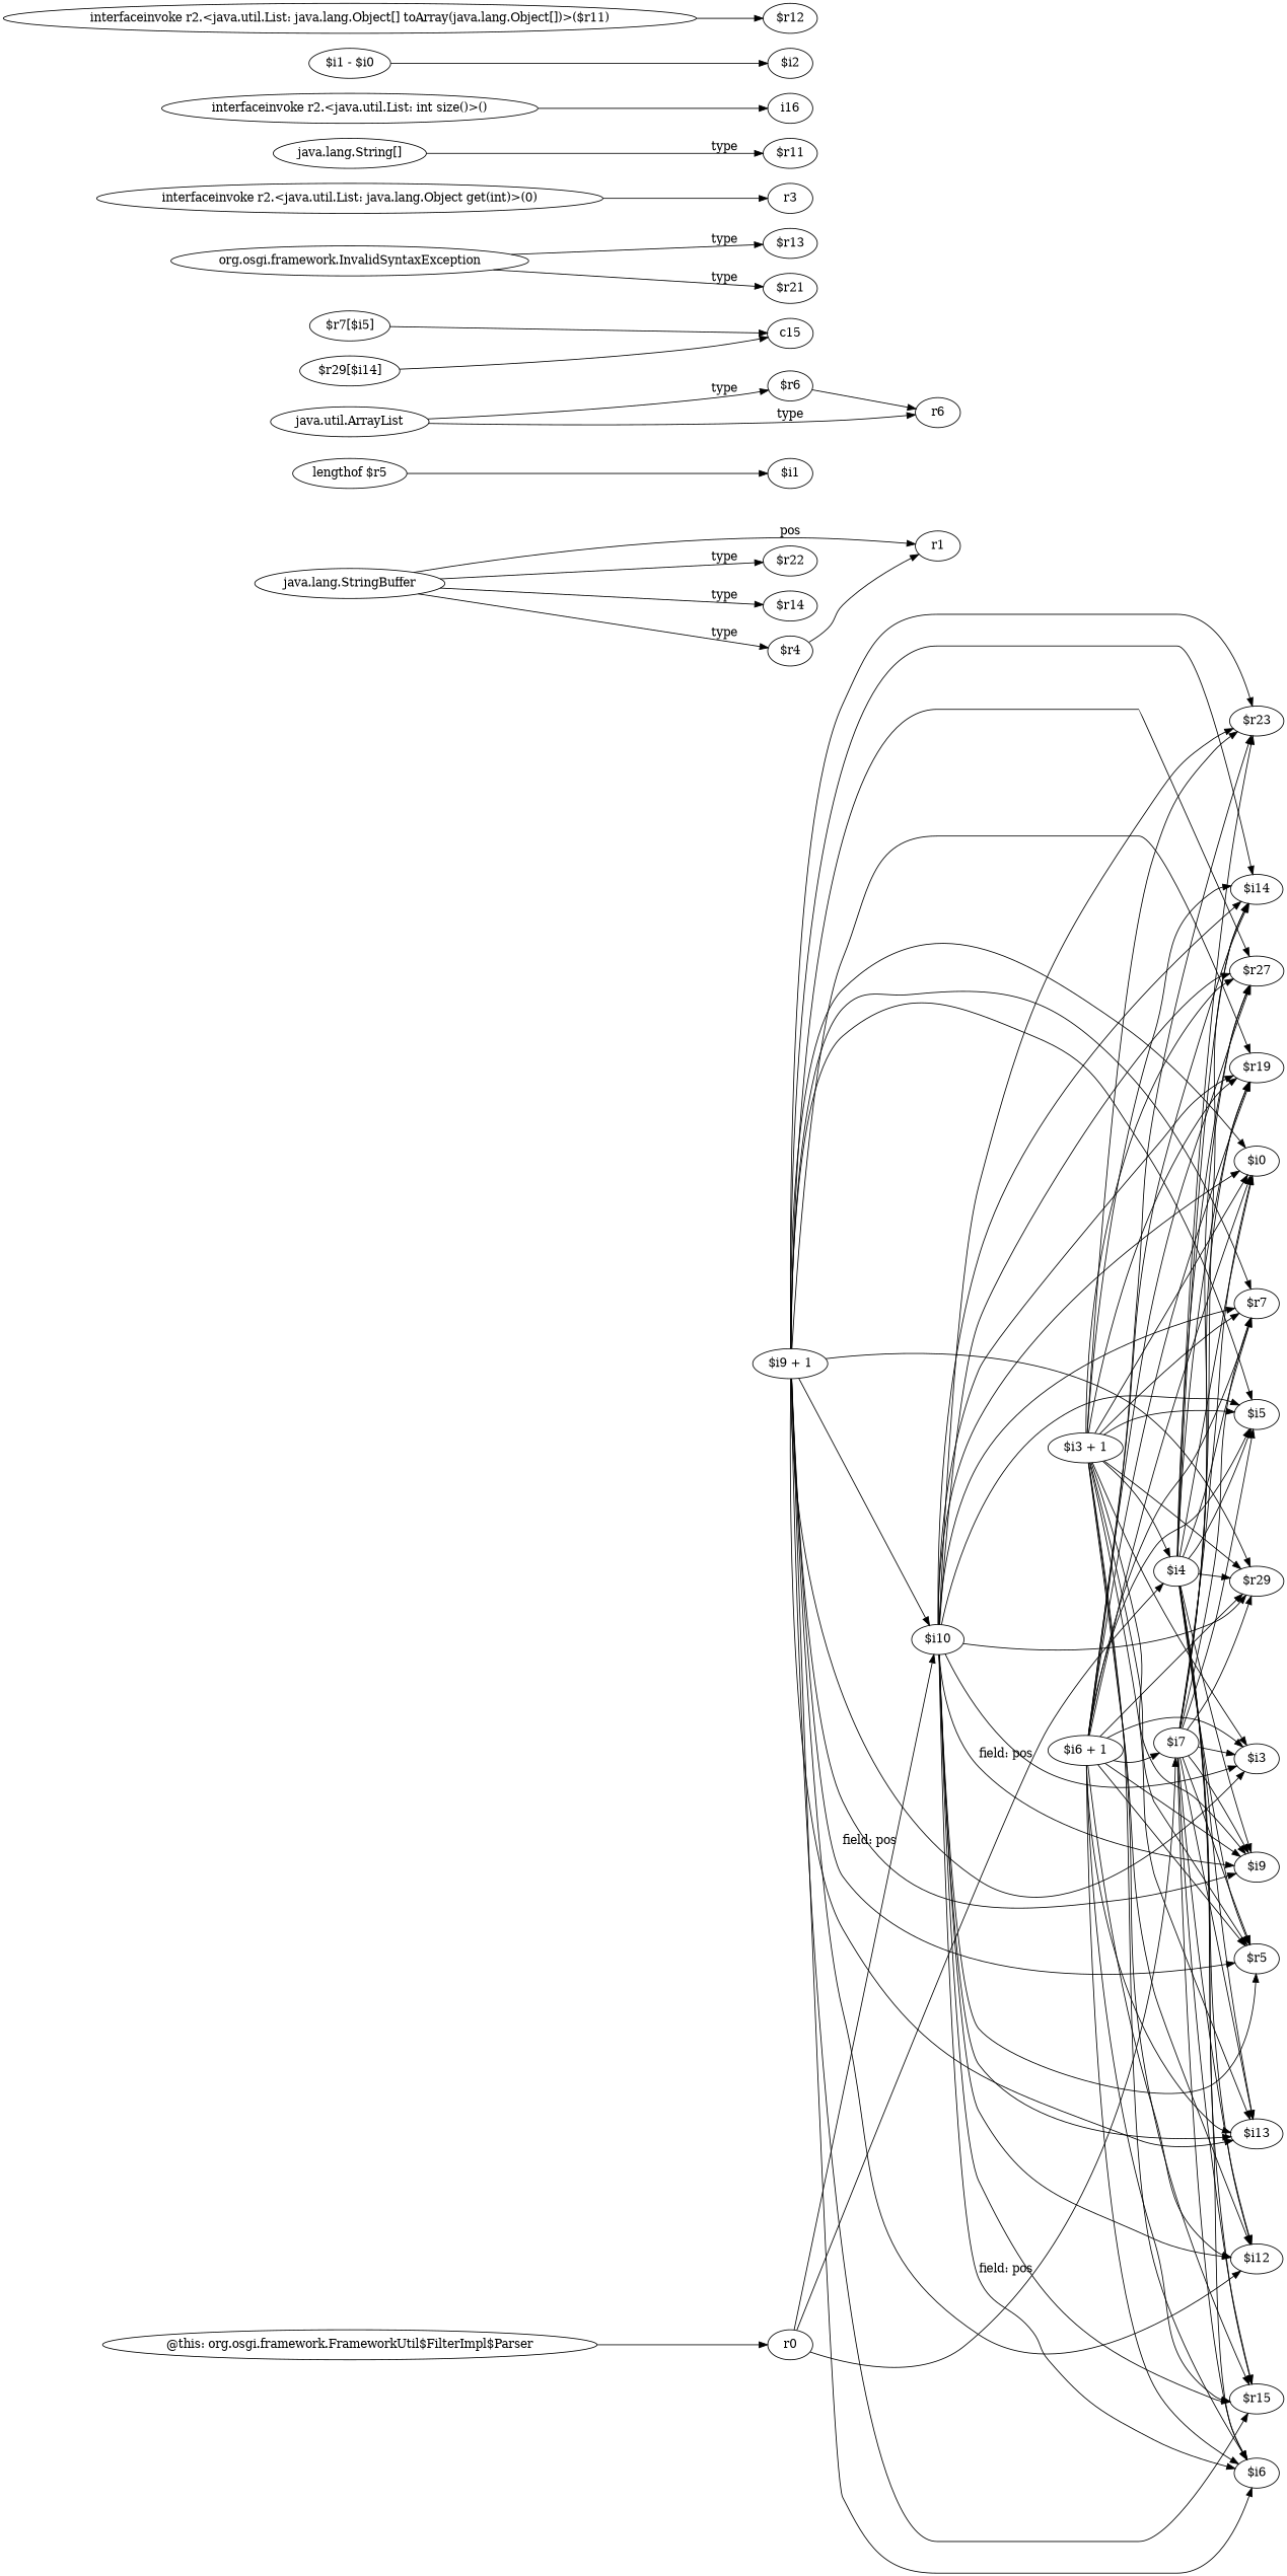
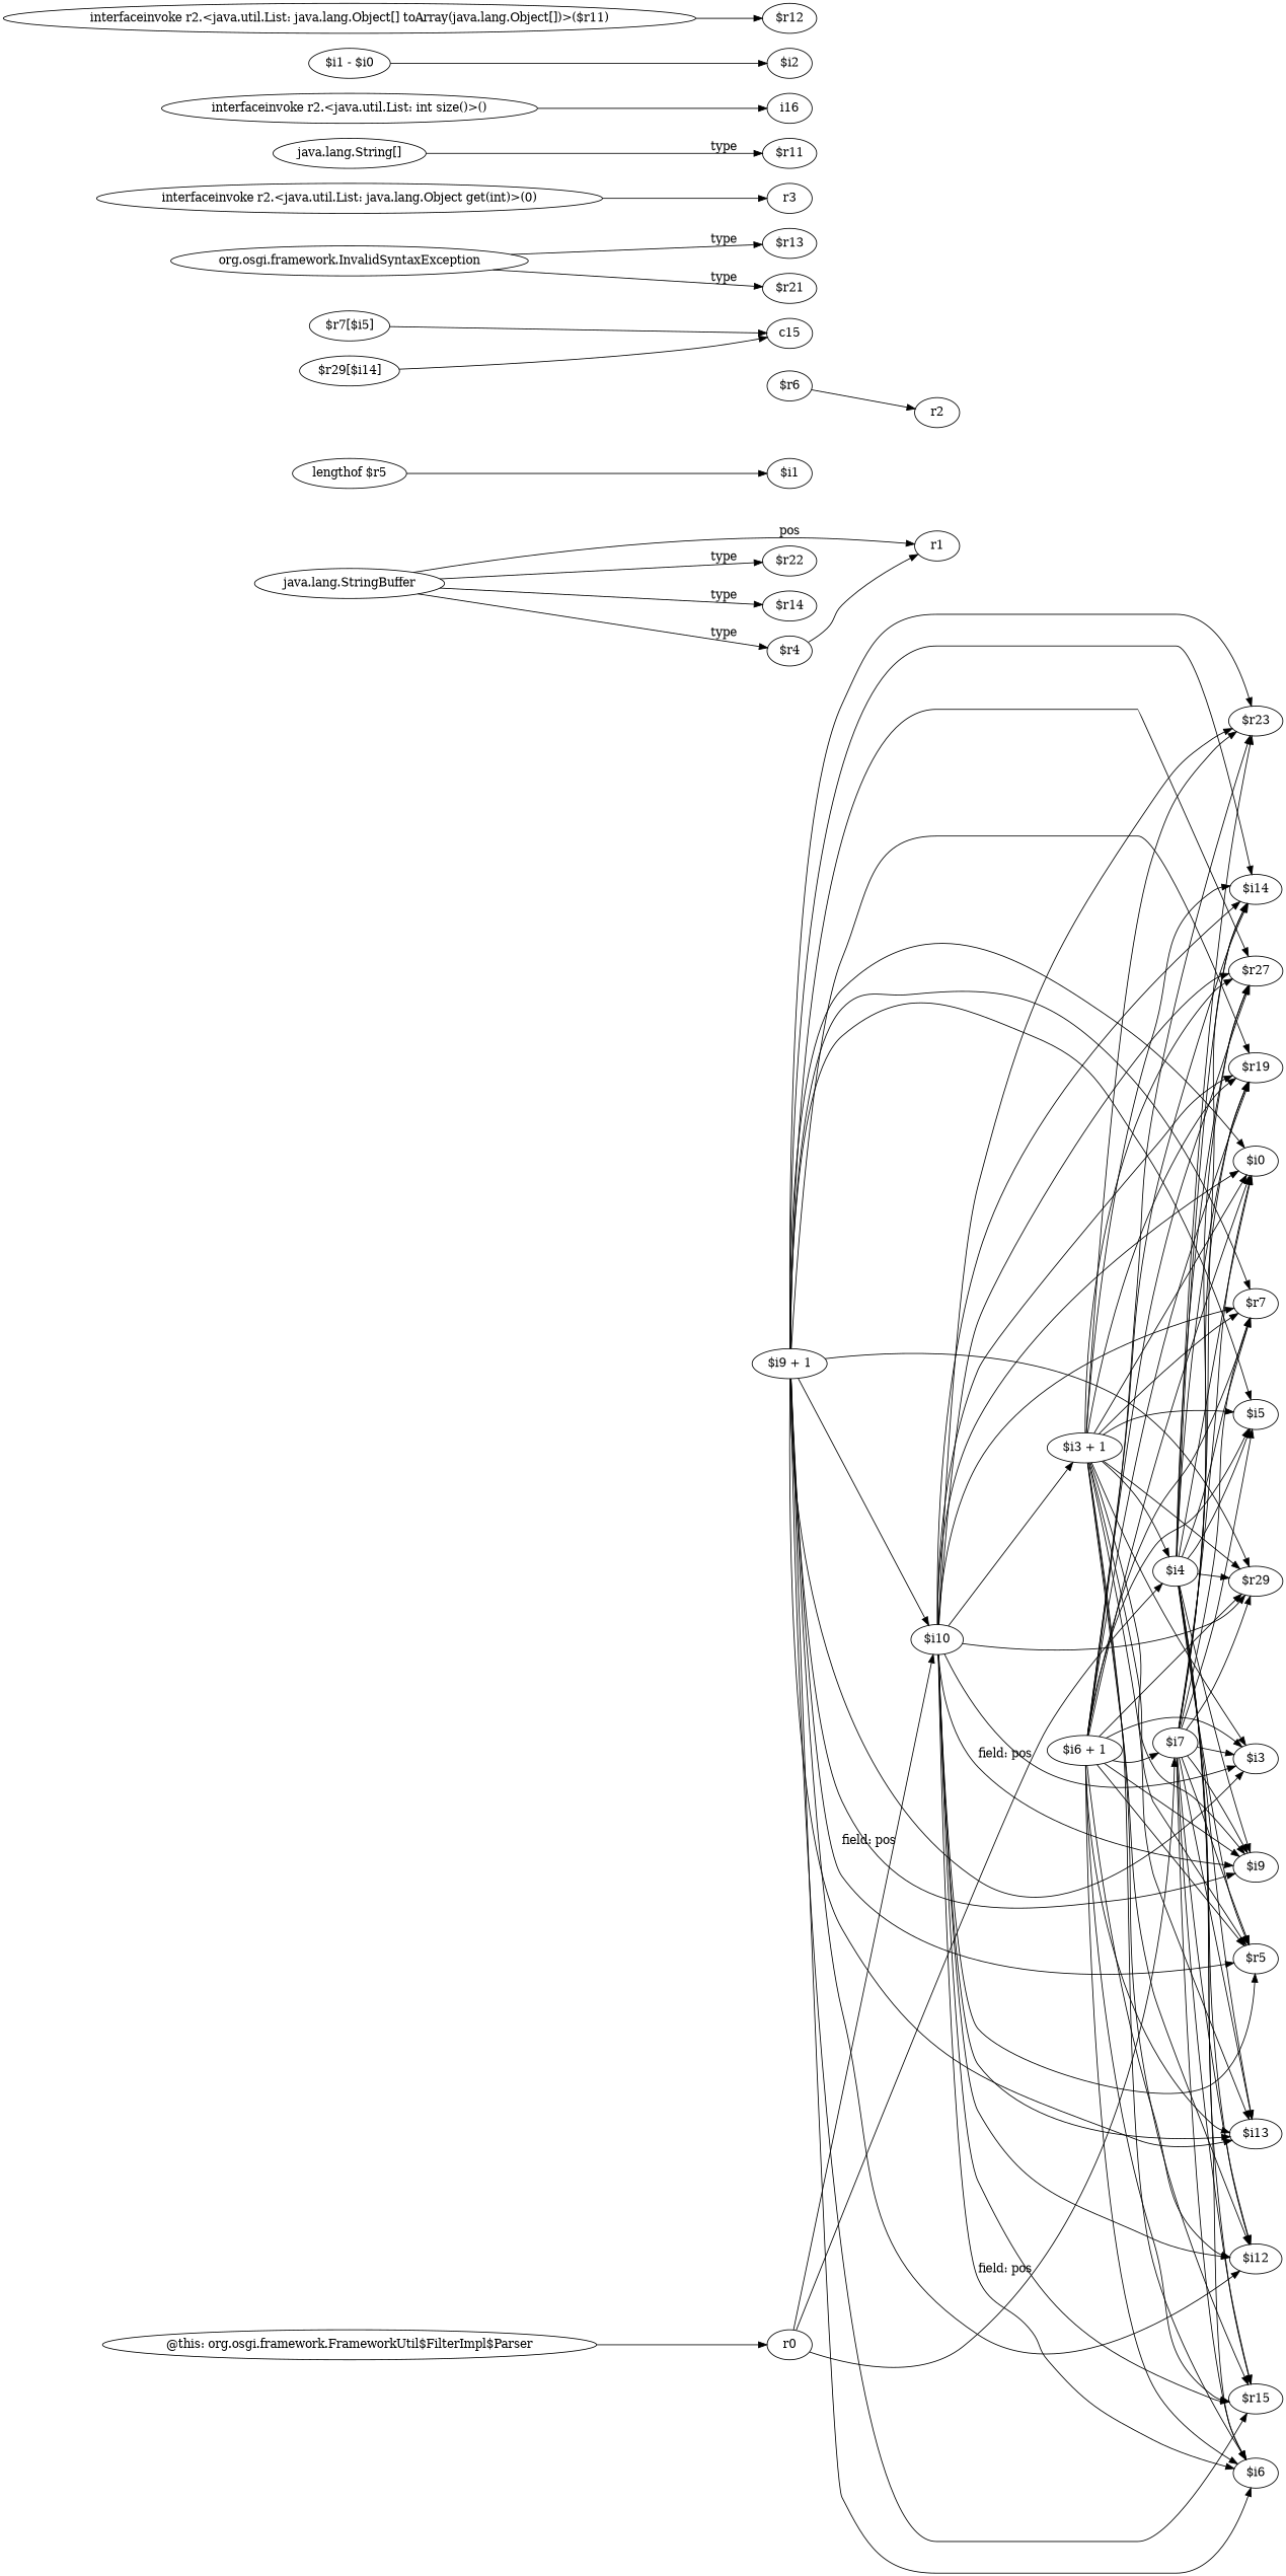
  digraph {
    rankdir=LR
    n1 [label="$i7"]
    n2 [label="$r27"]
    n3 [label="$i13"]
    n4 [label="$i0"]
    n5 [label="$i9"]
    n6 [label="$i5"]
    n7 [label="$i12"]
    n8 [label="$r19"]
    n9 [label="$r5"]
    n10 [label="$r15"]
    n11 [label="$r29"]
    n12 [label="$r7"]
    n13 [label="$i6"]
    n14 [label="$i14"]
    n15 [label="$i3"]
    n16 [label="$r23"]
    n17 [label="$i9 + 1"]
    n18 [label="$i10"]
    n19 [label="$i3 + 1"]
    n20 [label="$i4"]
    n21 [label="$i6 + 1"]
    n22 [label="java.lang.StringBuffer"]
    n23 [label=r1]
    n24 [label="$r22"]
    n25 [label="$r14"]
    n26 [label="$r4"]
    n27 [label="lengthof $r5"]
    n28 [label="$i1"]
    n29 [label="$r6"]
-   n30 [label=r6]
-   n31 [label="java.util.ArrayList"]
+   n30 [label=r2]
    n32 [label=r0]
    n33 [label="$r7[$i5]"]
    n34 [label=c15]
    n35 [label="org.osgi.framework.InvalidSyntaxException"]
    n36 [label="$r13"]
    n37 [label="$r21"]
    n38 [label="interfaceinvoke r2.<java.util.List: java.lang.Object get(int)>(0)"]
    n39 [label=r3]
    n40 [label="java.lang.String[]"]
    n41 [label="$r11"]
    n42 [label="interfaceinvoke r2.<java.util.List: int size()>()"]
    n43 [label=i16]
    n44 [label="$i1 - $i0"]
    n45 [label="$i2"]
    n46 [label="@this: org.osgi.framework.FrameworkUtil$FilterImpl$Parser"]
    n47 [label="$r29[$i14]"]
    n48 [label="interfaceinvoke r2.<java.util.List: java.lang.Object[] toArray(java.lang.Object[])>($r11)"]
    n49 [label="$r12"]
    n1 -> n2
    n1 -> n3
    n1 -> n4
    n1 -> n5
    n1 -> n6
    n1 -> n7
    n1 -> n8
    n1 -> n9
    n1 -> n10
    n1 -> n11
    n1 -> n12
    n1 -> n13
    n1 -> n14
    n1 -> n15
    n17 -> n2
    n17 -> n3
    n17 -> n4
    n17 -> n5
    n17 -> n6
    n17 -> n7
    n17 -> n8
    n17 -> n9
    n17 -> n10
    n17 -> n11
    n17 -> n12
    n17 -> n13
    n17 -> n14
    n17 -> n15
    n17 -> n16
    n17 -> n18
    n18 -> n2
    n18 -> n3
    n18 -> n4
    n18 -> n5
-   n18 -> n6
+   n18 -> n19
    n18 -> n7
    n18 -> n8
    n18 -> n9
    n18 -> n10
    n18 -> n11
    n18 -> n12
    n18 -> n13
    n18 -> n14
    n18 -> n15
    n18 -> n16
    n19 -> n2
    n19 -> n3
    n19 -> n4
    n19 -> n5
    n19 -> n6
    n19 -> n7
    n19 -> n8
    n19 -> n9
    n19 -> n10
    n19 -> n11
    n19 -> n12
    n19 -> n13
    n19 -> n14
    n19 -> n15
    n19 -> n16
    n19 -> n20
    n20 -> n2
    n20 -> n3
    n20 -> n4
    n20 -> n5
    n20 -> n6
    n20 -> n7
    n20 -> n8
    n20 -> n9
    n20 -> n10
    n20 -> n11
    n20 -> n12
    n20 -> n13
    n20 -> n14
    n20 -> n16
    n21 -> n1
    n21 -> n2
    n21 -> n3
    n21 -> n4
    n21 -> n5
    n21 -> n6
    n21 -> n7
    n21 -> n8
    n21 -> n9
    n21 -> n10
    n21 -> n11
    n21 -> n12
    n21 -> n13
    n21 -> n14
    n21 -> n15
    n21 -> n16
    n22 -> n23 [label=pos]
    n22 -> n24 [label=type]
    n22 -> n25 [label=type]
    n22 -> n26 [label=type]
    n26 -> n23
    n27 -> n28
    n29 -> n30
-   n31 -> n29 [label=type]
-   n31 -> n30 [label=type]
    n32 -> n1 [label="field: pos"]
    n32 -> n18 [label="field: pos"]
    n32 -> n20 [label="field: pos"]
    n33 -> n34
    n35 -> n36 [label=type]
    n35 -> n37 [label=type]
    n38 -> n39
    n40 -> n41 [label=type]
    n42 -> n43
    n44 -> n45
    n46 -> n32
    n47 -> n34
    n48 -> n49
  }
